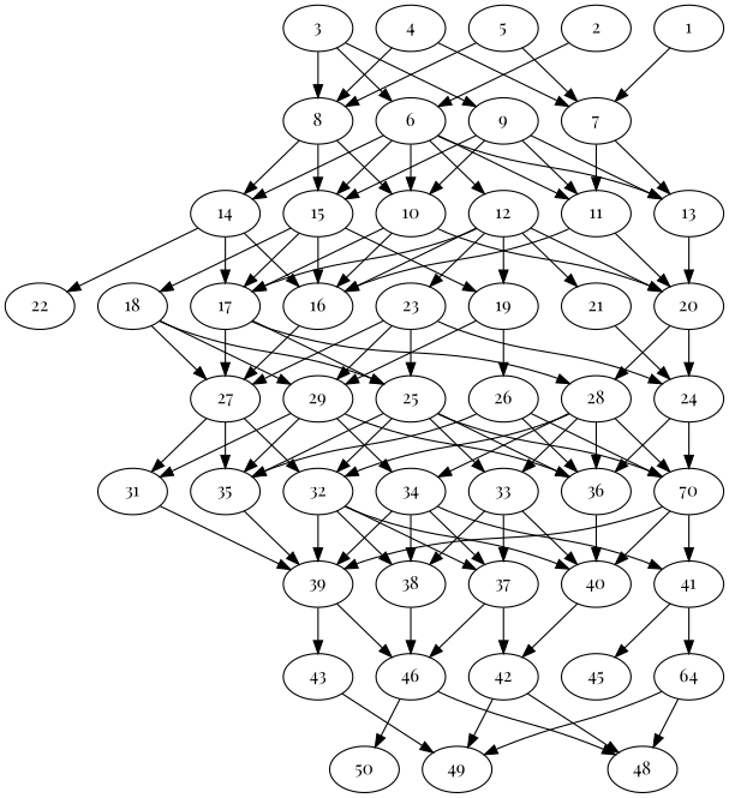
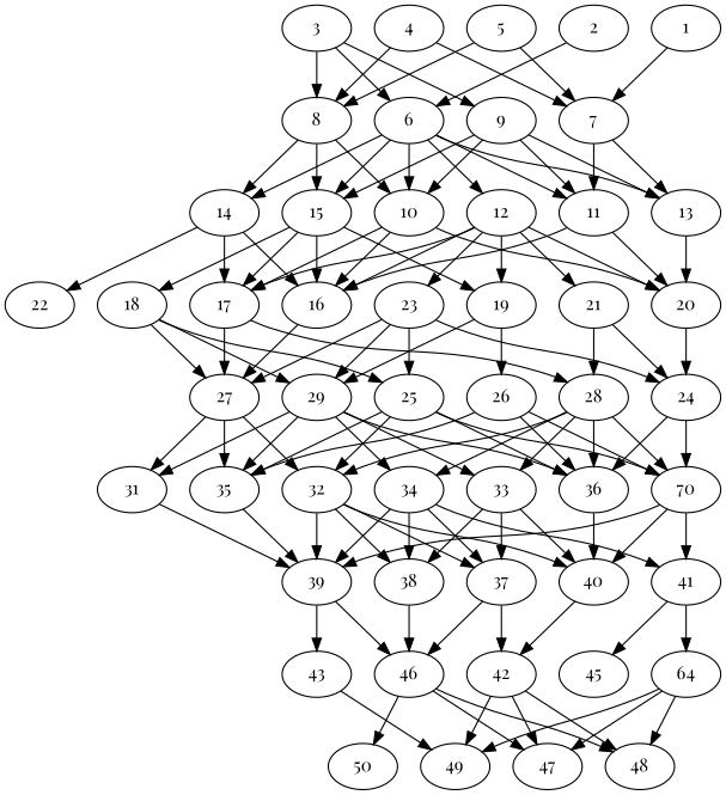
  digraph {
    fontname="Playfair Display"
    node [alpha=0.08 fontname="Playfair Display"]
    edge [fontname="Playfair Display"]
    1 [alpha=0.15 expect_size=20055040]
    7 [expect_size=30885888]
    11 [alpha=0.11 expect_size=32880640]
    13 [alpha=0.10 expect_size=23251968]
    16 [alpha=0.20 expect_size=41377792]
    20 [alpha=0.13 expect_size=50400256]
    2 [alpha=0.01 expect_size=12976128]
    6 [alpha=0.12 expect_size=19258368]
    10 [alpha=0.01 expect_size=42678272]
    12 [alpha=0.07 expect_size=21444608]
    14 [alpha=0.13 expect_size=18154496]
    15 [expect_size=7064576]
    17 [alpha=0.12 expect_size=21483520]
    19 [alpha=0.19 expect_size=13352960]
    21 [alpha=0.13 expect_size=52279296]
    23 [alpha=0.17 expect_size=48325632]
    22 [alpha=0.16 expect_size=31838208]
    18 [alpha=0.07 expect_size=40632320]
    3 [alpha=0.18 expect_size=47628288]
    8 [expect_size=50086912]
    9 [alpha=0.16 expect_size=17086464]
    4 [alpha=0.15 expect_size=44223488]
    5 [alpha=0.15 expect_size=24731648]
    27 [alpha=0.16 expect_size=25156608]
    25 [alpha=0.01 expect_size=7459840]
    28 [alpha=0.18 expect_size=5895168]
    24 [alpha=0.15 expect_size=25022464]
    29 [alpha=0.05 expect_size=21261312]
    26 [alpha=0.13 expect_size=26237952]
    32 [alpha=0.03 expect_size=32268288]
    35 [alpha=0.02 expect_size=52156416]
    31 [alpha=0.02 expect_size=49277952]
    n33 [alpha=0.07 expect_size=19088384 label=70]
    36 [alpha=0.12 expect_size=7531520]
    33 [alpha=0.12 expect_size=22981632]
    34 [alpha=0.06 expect_size=16617472]
    39 [alpha=0.18 expect_size=23214080]
    40 [alpha=0.13 expect_size=34018304]
    37 [alpha=0.09 expect_size=38315008]
    38 [alpha=0.02 expect_size=28595200]
    41 [expect_size=51255296]
    46 [alpha=0.07 expect_size=15456256]
    43 [alpha=0.18 expect_size=15408128]
    42 [alpha=0.14 expect_size=8194048]
    n45 [alpha=0.11 expect_size=43719680 label=64]
    45 [alpha=0.05 expect_size=11671552]
+   47 [alpha=0.19 expect_size=44023808]
    48 [alpha=0.10 expect_size=19245056]
    50 [alpha=0.12 expect_size=18296832]
    49 [expect_size=23694336]
    1 -> 7
    7 -> 11
    7 -> 13
    11 -> 16
    11 -> 20
    13 -> 20
    16 -> 27
-   20 -> 28
+   21 -> 28
    20 -> 24
    2 -> 6
    6 -> 11
    6 -> 13
    6 -> 10
    6 -> 12
    6 -> 14
    6 -> 15
    10 -> 16
    10 -> 20
    10 -> 17
    12 -> 16
    12 -> 20
    12 -> 17
    12 -> 19
    12 -> 21
    12 -> 23
    14 -> 16
    14 -> 17
    14 -> 22
    15 -> 16
    15 -> 17
    15 -> 19
    15 -> 18
    17 -> 27
-   17 -> 25
    17 -> 28
    19 -> 29
    19 -> 26
    21 -> 24
    23 -> 27
    23 -> 25
    23 -> 24
    23 -> 29
    18 -> 27
    18 -> 25
    18 -> 29
    3 -> 6
    3 -> 8
    3 -> 9
    8 -> 10
    8 -> 14
    8 -> 15
    9 -> 11
    9 -> 13
    9 -> 10
    9 -> 15
    4 -> 7
    4 -> 8
    5 -> 7
    5 -> 8
    27 -> 32
    27 -> 35
    27 -> 31
    25 -> 32
    25 -> 35
    25 -> n33
    25 -> 36
    28 -> 32
    28 -> n33
    28 -> 36
    28 -> 33
    28 -> 34
    24 -> n33
    24 -> 36
    29 -> 35
    29 -> 31
    29 -> 36
-   25 -> 33
+   29 -> 33
    29 -> 34
    26 -> 35
    26 -> n33
    26 -> 36
    32 -> 39
    32 -> 40
    32 -> 37
    32 -> 38
    35 -> 39
    31 -> 39
    n33 -> 39
    n33 -> 40
    n33 -> 41
    36 -> 40
    33 -> 40
    33 -> 37
    33 -> 38
    34 -> 39
    34 -> 37
    34 -> 38
    34 -> 41
    39 -> 46
    39 -> 43
    40 -> 42
    37 -> 46
    37 -> 42
    38 -> 46
    41 -> n45
    41 -> 45
+   46 -> 47
    46 -> 48
    46 -> 50
    43 -> 49
+   42 -> 47
    42 -> 48
    42 -> 49
+   n45 -> 47
    n45 -> 48
    n45 -> 49
  }
